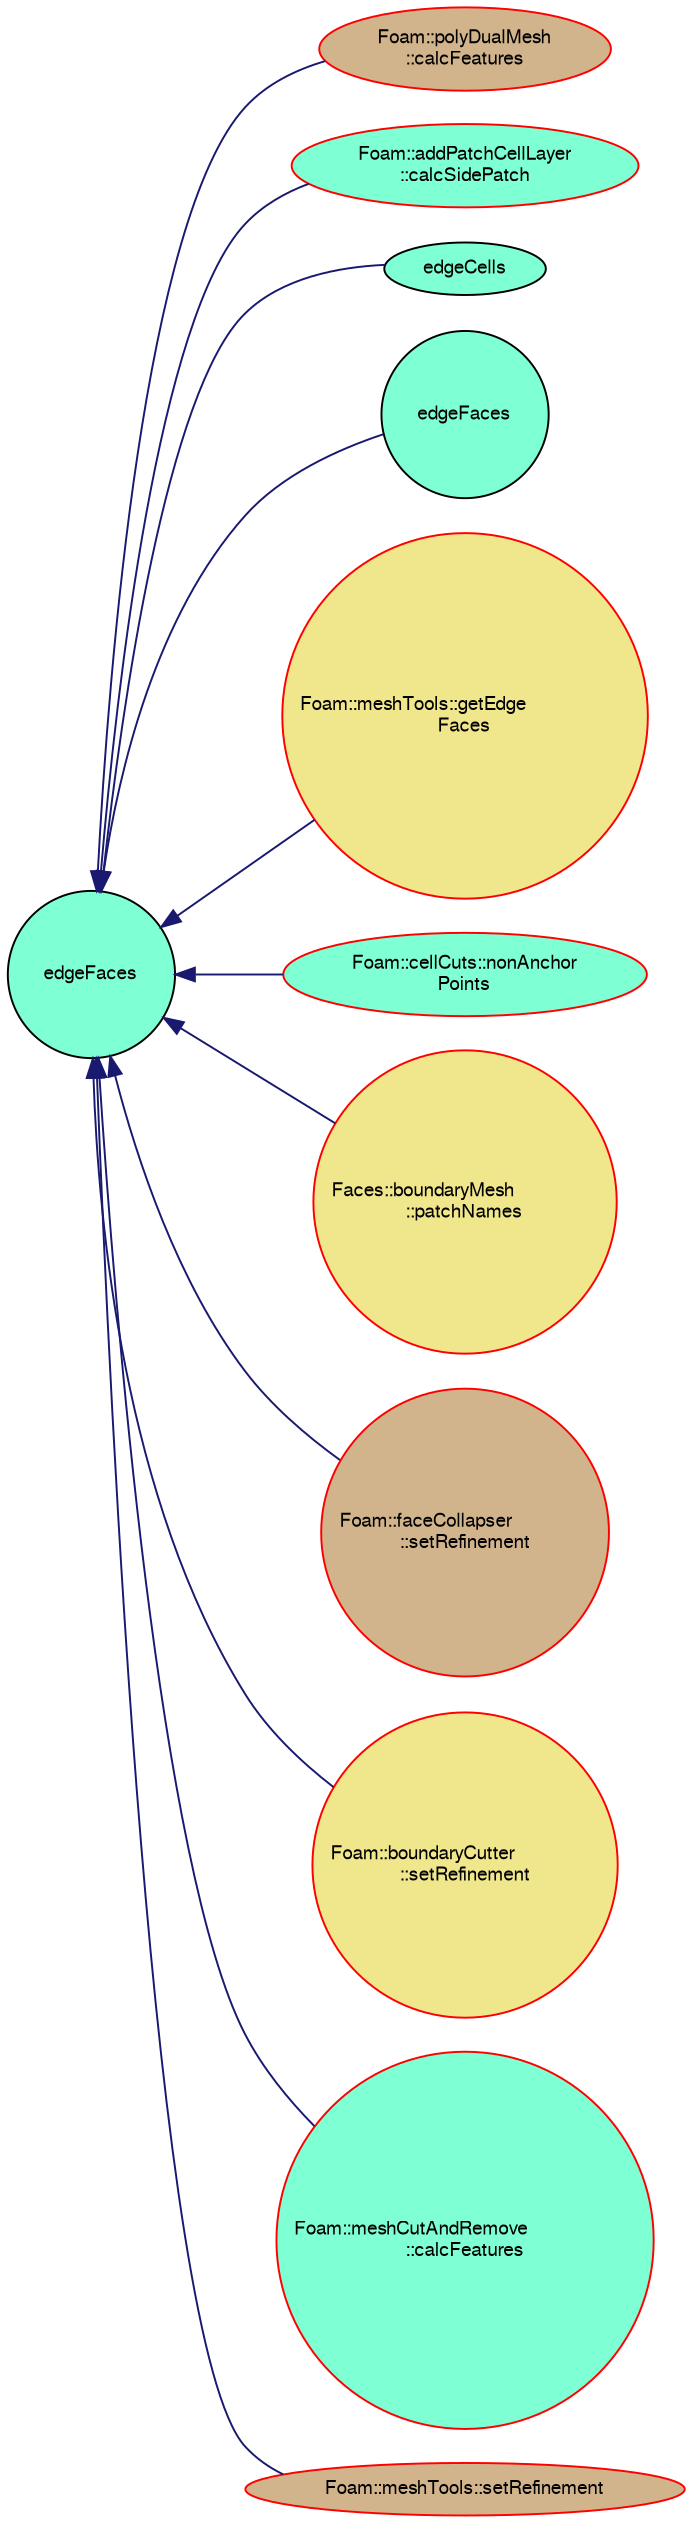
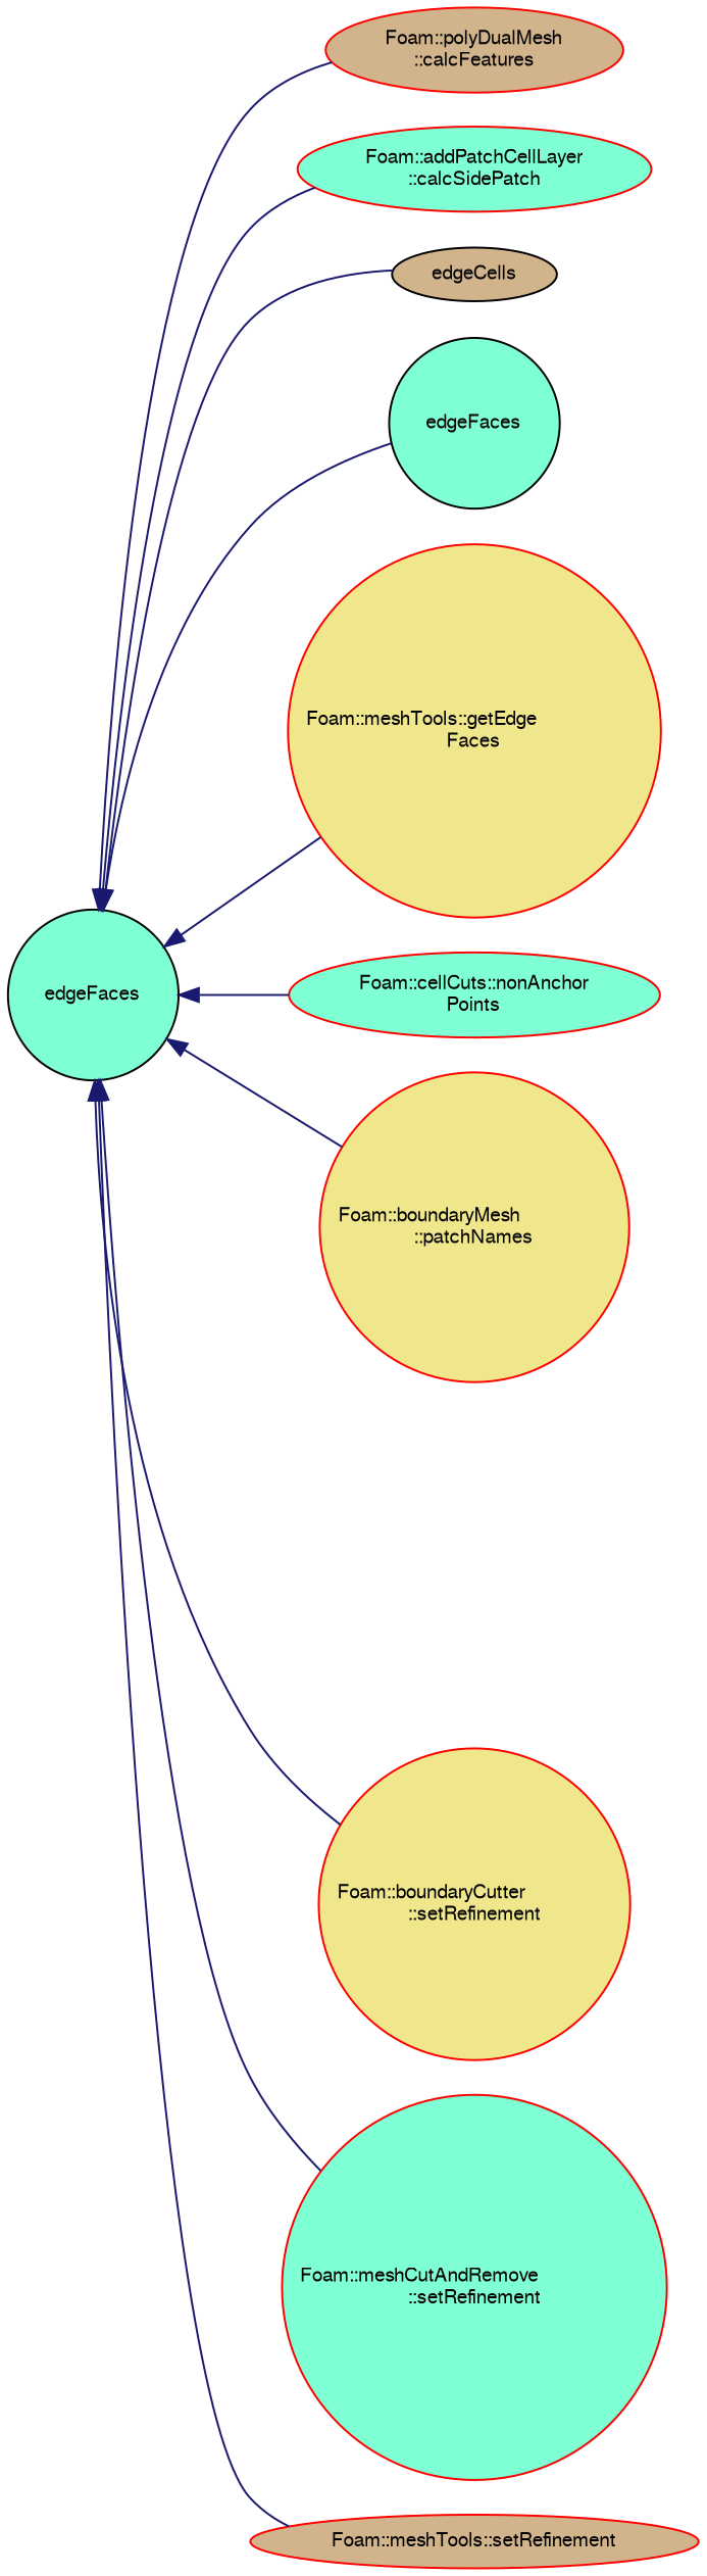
  digraph {
    rankdir=LR
    node [color=red fillcolor=aquamarine fontname=FreeSans fontsize=10 shape=circle style=filled]
    edge [color=midnightblue dir=back fontname=FreeSans fontsize=10 labelfontname=FreeSans labelfontsize=10 style=solid]
    n1 [color=black fontcolor=black height=0.2 label=edgeFaces width=0.4]
    n2 [fillcolor=tan height=0.2 label="Foam::polyDualMesh\l::calcFeatures" shape=ellipse width=0.4]
    n3 [height=0.2 label="Foam::addPatchCellLayer\l::calcSidePatch" shape=ellipse width=0.4]
-   n4 [color=black height=0.2 label=edgeCells shape=ellipse width=0.4]
+   n4 [color=black fillcolor=tan height=0.2 label=edgeCells shape=ellipse width=0.4]
    n5 [color=black height=0.2 label=edgeFaces width=0.4]
    n6 [fillcolor=khaki height=0.2 label="Foam::meshTools::getEdge\lFaces" width=0.4]
    n7 [height=0.2 label="Foam::cellCuts::nonAnchor\lPoints" shape=ellipse width=0.4]
-   n8 [fillcolor=khaki height=0.2 label="Faces::boundaryMesh\l::patchNames" width=0.4]
-   n9 [fillcolor=tan height=0.2 label="Foam::faceCollapser\l::setRefinement" width=0.4]
+   n8 [fillcolor=khaki height=0.2 label="Foam::boundaryMesh\l::patchNames" width=0.4]
    n10 [fillcolor=khaki height=0.2 label="Foam::boundaryCutter\l::setRefinement" width=0.4]
-   n11 [height=0.2 label="Foam::meshCutAndRemove\l::calcFeatures" width=0.4]
+   n11 [height=0.2 label="Foam::meshCutAndRemove\l::setRefinement" width=0.4]
    n12 [fillcolor=tan height=0.2 label="Foam::meshTools::setRefinement" shape=ellipse width=0.4]
    n1 -> n2
    n1 -> n3
    n1 -> n4
    n1 -> n5
    n1 -> n6
    n1 -> n7
    n1 -> n8
-   n1 -> n9
    n1 -> n10
    n1 -> n11
    n1 -> n12
  }
